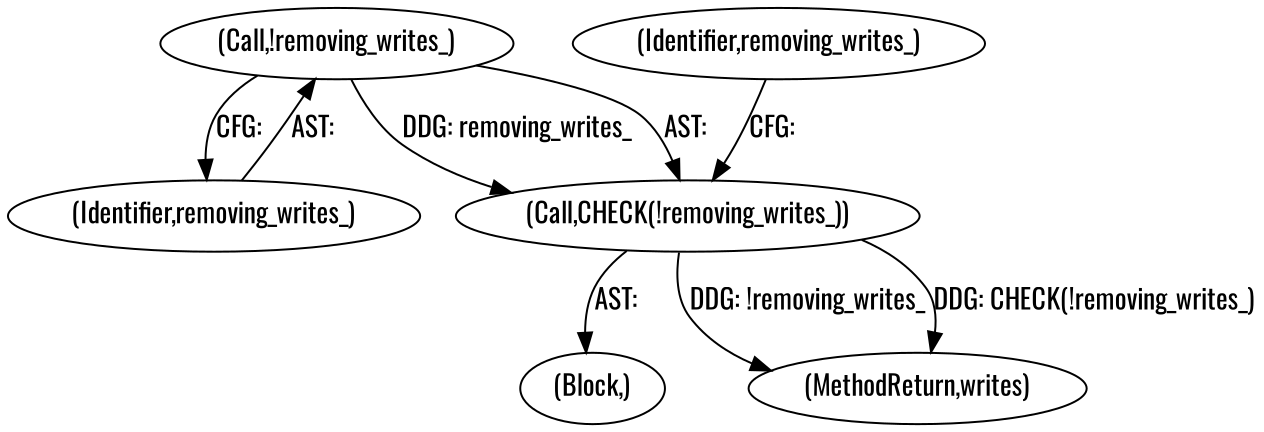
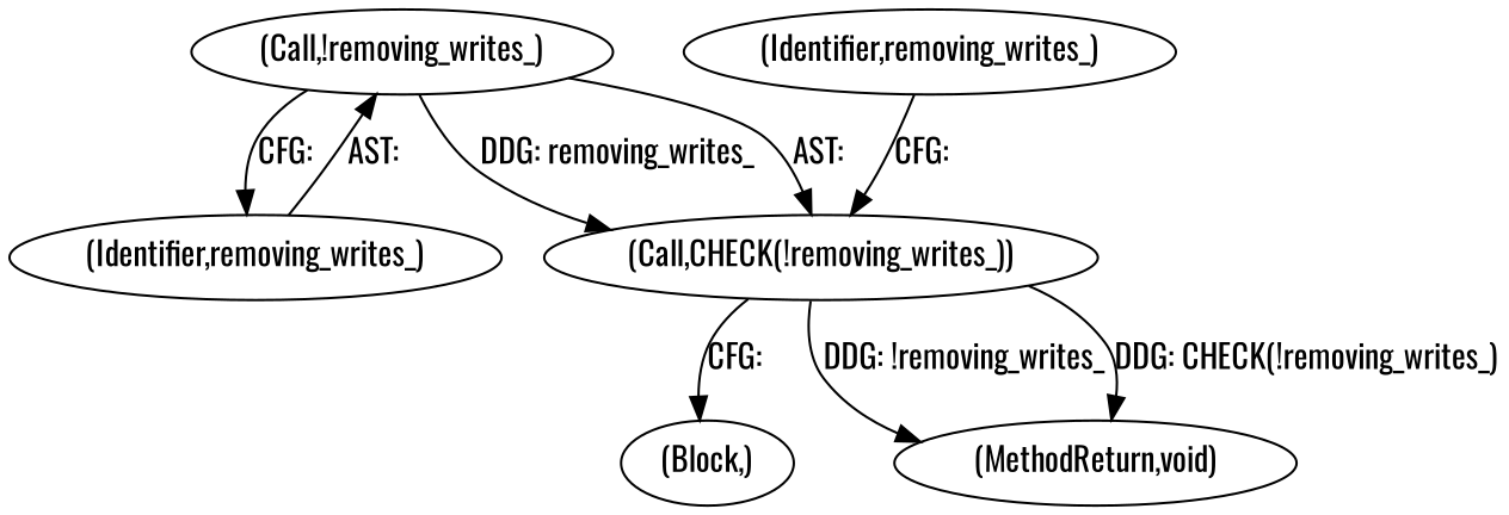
  digraph {
    fontname=Oswald
    node [fontname=Oswald]
    edge [fontname=Oswald]
    n1 [label="(Call,!removing_writes_)"]
    n2 [label="(Call,CHECK(!removing_writes_))"]
    n3 [label="(Identifier,removing_writes_)"]
    n4 [label="(Block,)"]
-   n5 [label="(MethodReturn,writes)"]
+   n5 [label="(MethodReturn,void)"]
    n6 [label="(Identifier,removing_writes_)"]
    n1 -> n2 [label="AST: "]
    n1 -> n2 [label="DDG: removing_writes_"]
    n1 -> n3 [label="CFG: "]
-   n2 -> n4 [label="AST: "]
+   n2 -> n4 [label="CFG: "]
    n2 -> n5 [label="DDG: !removing_writes_"]
    n2 -> n5 [label="DDG: CHECK(!removing_writes_)"]
    n3 -> n1 [label="AST: "]
    n6 -> n2 [label="CFG: "]
  }
